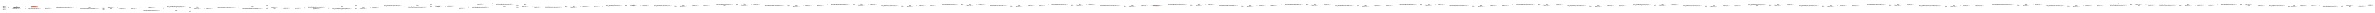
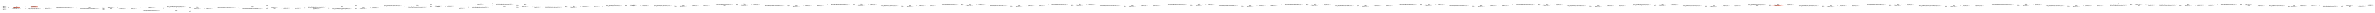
  digraph {
    rankdir=LR
    node [fillcolor=white shape=ellipse style=filled]
    edge [style=bold]
    n1 [label="lastComparison != 0@@@78@@@['1', '1', '0']" shape=diamond]
    n2 [label="return lastComparison@@@79@@@['1', '1', '0']"]
    n3 [label="isSetSelections()@@@81@@@['1', '1', '0']" shape=diamond]
    n4 [label="lastComparison = java.lang.Boolean.valueOf(isSetFilterSubQueryMap()).compareTo(other.isSetFilterSubQueryMap())@@@87@@@['1', '1', '0']"]
    n5 [label="lastComparison = org.apache.thrift.TBaseHelper.compareTo(this.selections,other.selections)@@@82@@@['1', '1', '0']"]
    n6 [label="lastComparison != 0@@@83@@@['1', '1', '0']" shape=diamond]
    n7 [label="lastComparison != 0@@@48@@@['1', '1', '0']" shape=diamond]
    n8 [label="return lastComparison@@@49@@@['1', '1', '0']"]
    n9 [label="isSetFilterQuery()@@@51@@@['1', '1', '0']" shape=diamond]
    n10 [label="lastComparison = java.lang.Boolean.valueOf(isSetAggregationsInfo()).compareTo(other.isSetAggregationsInfo())@@@57@@@['1', '1', '0']"]
    n11 [label="lastComparison != 0@@@53@@@['1', '1', '0']" shape=diamond]
    n12 [label="lastComparison = org.apache.thrift.TBaseHelper.compareTo(this.filterQuery,other.filterQuery)@@@52@@@['1', '1', '0']"]
    n13 [label="isSetGroupBy()@@@71@@@['1', '1', '0']" shape=diamond]
    n14 [label="lastComparison = java.lang.Boolean.valueOf(isSetSelections()).compareTo(other.isSetSelections())@@@77@@@['1', '1', '0']"]
    n15 [label="lastComparison != 0@@@73@@@['1', '1', '0']" shape=diamond]
    n16 [label="lastComparison = org.apache.thrift.TBaseHelper.compareTo(this.groupBy,other.groupBy)@@@72@@@['1', '1', '0']"]
    n17 [label="return lastComparison@@@74@@@['1', '1', '0']"]
    n18 [label="lastComparison = org.apache.thrift.TBaseHelper.compareTo(this.orderBy,other.orderBy)@@@182@@@['1', '1', '0']"]
    n19 [label="lastComparison != 0@@@183@@@['1', '1', '0']" shape=diamond]
    n20 [label="return lastComparison@@@184@@@['1', '1', '0']"]
    n21 [fillcolor=lightgray label="return 0@@@37@@@['1', '1', '1']"]
    n22 [label="lastComparison = java.lang.Boolean.valueOf(isSetLimit()).compareTo(other.isSetLimit())@@@187@@@['0', '1', '0']"]
    n23 [label="lastComparison != 0@@@18@@@['1', '1', '1']" shape=diamond]
    n24 [label="isSetAggregationParams()@@@21@@@['0', '0', '1']" shape=diamond]
    n25 [label="return lastComparison@@@19@@@['1', '1', '1']"]
    n26 [label="lastComparison != 0@@@23@@@['1', '1', '1']" shape=diamond]
    n27 [label="isSetQuerySource()@@@21@@@['1', '1', '0']" shape=diamond]
    n28 [label="lastComparison = java.lang.Boolean.valueOf(isSetTimeInterval()).compareTo(other.isSetTimeInterval())@@@27@@@['1', '1', '0']"]
    n29 [label="lastComparison = org.apache.thrift.TBaseHelper.compareTo(this.querySource,other.querySource)@@@22@@@['1', '1', '0']"]
    n30 [label="lastComparison = java.lang.Boolean.valueOf(isSetIsInSelectList()).compareTo(other.isSetIsInSelectList())@@@27@@@['0', '0', '1']"]
    n31 [label="lastComparison = org.apache.thrift.TBaseHelper.compareTo(this.aggregationParams,other.aggregationParams)@@@22@@@['0', '0', '1']"]
    n32 [label="lastComparison != 0@@@88@@@['1', '1', '0']" shape=diamond]
    n33 [label="return lastComparison@@@89@@@['1', '1', '0']"]
-   n34 [fillcolor=tomato label="isSetFilterSubQueryMap()@@@91@@@['1', '1', '0']" shape=diamond]
+   n34 [label="isSetFilterSubQueryMap()@@@91@@@['1', '1', '0']" shape=diamond]
    n35 [label="return lastComparison@@@174@@@['1', '1', '0']"]
    n36 [label="lastComparison = java.lang.Boolean.valueOf(isSetOrderBy()).compareTo(other.isSetOrderBy())@@@177@@@['1', '1', '0']"]
    n37 [label="lastComparison != 0@@@178@@@['1', '1', '0']" shape=diamond]
    n38 [label="return lastComparison@@@179@@@['1', '1', '0']"]
    n39 [label="lastComparison != 0@@@168@@@['1', '1', '0']" shape=diamond]
    n40 [label="isSetPinotQuery()@@@171@@@['1', '1', '0']" shape=diamond]
    n41 [label="return lastComparison@@@169@@@['1', '1', '0']"]
    n42 [label="lastComparison != 0@@@173@@@['1', '1', '0']" shape=diamond]
    n43 [label="lastComparison = org.apache.thrift.TBaseHelper.compareTo(this.pinotQuery,other.pinotQuery)@@@172@@@['1', '1', '0']"]
    n44 [label="lastComparison = java.lang.Boolean.valueOf(isSetDuration()).compareTo(other.isSetDuration())@@@37@@@['1', '1', '0']"]
    n45 [label="lastComparison != 0@@@38@@@['1', '1', '0']" shape=diamond]
    n46 [label="return lastComparison@@@39@@@['1', '1', '0']"]
    n47 [label="isSetDuration()@@@41@@@['1', '1', '0']" shape=diamond]
    n48 [label="lastComparison = java.lang.Boolean.valueOf(isSetHavingFilterSubQueryMap()).compareTo(other.isSetHavingFilterSubQueryMap())@@@157@@@['1', '1', '0']"]
    n49 [label="return lastComparison@@@159@@@['1', '1', '0']"]
    n50 [label="lastComparison != 0@@@158@@@['1', '1', '0']" shape=diamond]
    n51 [label="isSetHavingFilterSubQueryMap()@@@161@@@['1', '1', '0']" shape=diamond]
    n52 [label="return lastComparison@@@9@@@['1', '1', '1']"]
    n53 [label="isSetAggregationType()@@@11@@@['0', '0', '1']" shape=diamond]
    n54 [label="isSetQueryType()@@@11@@@['1', '1', '0']" shape=diamond]
    n55 [label="lastComparison != 0@@@13@@@['1', '1', '1']" shape=diamond]
    n56 [label="lastComparison = org.apache.thrift.TBaseHelper.compareTo(this.aggregationType,other.aggregationType)@@@12@@@['0', '0', '1']"]
    n57 [label="lastComparison = java.lang.Boolean.valueOf(isSetAggregationParams()).compareTo(other.isSetAggregationParams())@@@17@@@['0', '0', '1']"]
    n58 [label="lastComparison = org.apache.thrift.TBaseHelper.compareTo(this.queryType,other.queryType)@@@12@@@['1', '1', '0']"]
    n59 [label="lastComparison = java.lang.Boolean.valueOf(isSetQuerySource()).compareTo(other.isSetQuerySource())@@@17@@@['1', '1', '0']"]
    n60 [label="return lastComparison@@@44@@@['1', '1', '0']"]
    n61 [label="lastComparison = java.lang.Boolean.valueOf(isSetFilterQuery()).compareTo(other.isSetFilterQuery())@@@47@@@['1', '1', '0']"]
    n62 [label="lastComparison = org.apache.thrift.TBaseHelper.compareTo(this.duration,other.duration)@@@42@@@['1', '1', '0']"]
    n63 [label="lastComparison != 0@@@43@@@['1', '1', '0']" shape=diamond]
    n64 [label="return lastComparison@@@24@@@['1', '1', '1']"]
    n65 [label="lastComparison != 0@@@28@@@['1', '1', '1']" shape=diamond]
    n66 [label="return lastComparison@@@29@@@['1', '1', '1']"]
    n67 [label="lastComparison != 0@@@108@@@['1', '1', '0']" shape=diamond]
    n68 [label="return lastComparison@@@109@@@['1', '1', '0']"]
    n69 [label="isSetEnableTrace()@@@111@@@['1', '1', '0']" shape=diamond]
    n70 [label="lastComparison = java.lang.Boolean.valueOf(isSetResponseFormat()).compareTo(other.isSetResponseFormat())@@@117@@@['1', '1', '0']"]
    n71 [label="lastComparison = org.apache.thrift.TBaseHelper.compareTo(this.enableTrace,other.enableTrace)@@@112@@@['1', '1', '0']"]
    n72 [label="lastComparison != 0@@@113@@@['1', '1', '0']" shape=diamond]
    n73 [label="return lastComparison@@@14@@@['1', '1', '1']"]
    n74 [label="isSetOrderBy()@@@181@@@['1', '1', '0']" shape=diamond]
    n75 [label="isSetIsInSelectList()@@@31@@@['0', '0', '1']" shape=diamond]
    n76 [label="isSetTimeInterval()@@@31@@@['1', '1', '0']" shape=diamond]
    n77 [label="lastComparison != 0@@@193@@@['0', '1', '0']" shape=diamond]
    n78 [label="return lastComparison@@@194@@@['0', '1', '0']"]
    n79 [label="return lastComparison@@@114@@@['1', '1', '0']"]
    n80 [label="return lastComparison@@@119@@@['1', '1', '0']"]
    n81 [label="lastComparison != 0@@@118@@@['1', '1', '0']" shape=diamond]
    n82 [label="isSetResponseFormat()@@@121@@@['1', '1', '0']" shape=diamond]
    n83 [label="lastComparison = java.lang.Boolean.valueOf(isSetDebugOptions()).compareTo(other.isSetDebugOptions())@@@127@@@['1', '1', '0']"]
    n84 [label="lastComparison = org.apache.thrift.TBaseHelper.compareTo(this.responseFormat,other.responseFormat)@@@122@@@['1', '1', '0']"]
    n85 [label="lastComparison != 0@@@123@@@['1', '1', '0']" shape=diamond]
    n86 [label="int lastComparison = 0@@@6@@@['1', '1', '1']"]
    n87 [label="lastComparison = java.lang.Boolean.valueOf(isSetAggregationType()).compareTo(other.isSetAggregationType())@@@7@@@['0', '0', '1']"]
    n88 [label="lastComparison = java.lang.Boolean.valueOf(isSetQueryType()).compareTo(other.isSetQueryType())@@@7@@@['1', '1', '0']"]
    n89 [label="lastComparison != 0@@@8@@@['1', '1', '1']" shape=diamond]
    n90 [label="lastComparison != 0@@@163@@@['1', '1', '0']" shape=diamond]
    n91 [label="lastComparison = java.lang.Boolean.valueOf(isSetPinotQuery()).compareTo(other.isSetPinotQuery())@@@167@@@['1', '1', '0']"]
    n92 [label="lastComparison = org.apache.thrift.TBaseHelper.compareTo(this.havingFilterSubQueryMap,other.havingFilterSubQueryMap)@@@162@@@['1', '1', '0']"]
    n93 [label="return lastComparison@@@34@@@['1', '1', '1']"]
    n94 [label="return lastComparison@@@54@@@['1', '1', '0']"]
    n95 [label="lastComparison != 0@@@58@@@['1', '1', '0']" shape=diamond]
    n96 [label="return lastComparison@@@59@@@['1', '1', '0']"]
    n97 [label="return lastComparison@@@139@@@['1', '1', '0']"]
    n98 [label="isSetQueryOptions()@@@141@@@['1', '1', '0']" shape=diamond]
    n99 [label="lastComparison = org.apache.thrift.TBaseHelper.compareTo(this.queryOptions,other.queryOptions)@@@142@@@['1', '1', '0']"]
-   n100 [label="lastComparison != 0@@@143@@@['1', '1', '0']" shape=diamond]
+   n100 [fillcolor=tomato label="lastComparison != 0@@@143@@@['1', '1', '0']" shape=diamond]
    n101 [label="lastComparison = java.lang.Boolean.valueOf(isSetHavingFilterQuery()).compareTo(other.isSetHavingFilterQuery())@@@147@@@['1', '1', '0']"]
    n102 [fillcolor=tomato label="AggregationInfo other@@@2@@@['0', '0', '1']" shape=box]
    n103 [label="return lastComparison@@@129@@@['1', '1', '0']"]
    n104 [label="lastComparison != 0@@@128@@@['1', '1', '0']" shape=diamond]
    n105 [label="return lastComparison@@@124@@@['1', '1', '0']"]
    n106 [label="lastComparison = java.lang.Boolean.valueOf(isSetBucketHashKey()).compareTo(other.isSetBucketHashKey())@@@97@@@['1', '1', '0']"]
    n107 [label="lastComparison != 0@@@93@@@['1', '1', '0']" shape=diamond]
    n108 [label="lastComparison = org.apache.thrift.TBaseHelper.compareTo(this.filterSubQueryMap,other.filterSubQueryMap)@@@92@@@['1', '1', '0']"]
    n109 [label="return lastComparison@@@99@@@['1', '1', '0']"]
    n110 [label="lastComparison != 0@@@98@@@['1', '1', '0']" shape=diamond]
    n111 [label="return lastComparison@@@94@@@['1', '1', '0']"]
    n112 [label="lastComparison != 0@@@188@@@['0', '1', '0']" shape=box]
    n113 [label="return lastComparison@@@189@@@['0', '1', '0']"]
    n114 [label="isSetLimit()@@@191@@@['0', '1', '0']" shape=diamond]
    n115 [label="lastComparison = org.apache.thrift.TBaseHelper.compareTo(this.limit,other.limit)@@@192@@@['0', '1', '0']"]
    n116 [label="!getClass().equals(other.getClass())@@@3@@@['1', '1', '1']" shape=diamond]
    n117 [label="return getClass().getName().compareTo(other.getClass().getName())@@@4@@@['1', '1', '1']"]
    n118 [label="lastComparison != 0@@@68@@@['1', '1', '0']" shape=diamond]
    n119 [label="return lastComparison@@@69@@@['1', '1', '0']"]
    n120 [label="return lastComparison@@@144@@@['1', '1', '0']"]
    n121 [label="lastComparison != 0@@@148@@@['1', '1', '0']" shape=diamond]
    n122 [label="return lastComparison@@@149@@@['1', '1', '0']"]
    n123 [fillcolor=lightgray label="compareTo['0', '1', '0']" shape=diamond]
    n124 [fillcolor=tomato label="BrokerRequest other@@@2@@@['1', '1', '0']" shape=box]
    n125 [label="isSetHavingFilterQuery()@@@151@@@['1', '1', '0']" shape=diamond]
    n126 [label="lastComparison = org.apache.thrift.TBaseHelper.compareTo(this.havingFilterQuery,other.havingFilterQuery)@@@152@@@['1', '1', '0']"]
    n127 [label="lastComparison != 0@@@153@@@['1', '1', '0']" shape=diamond]
    n128 [label="return lastComparison@@@154@@@['1', '1', '0']"]
    n129 [label="isSetAggregationsInfo()@@@61@@@['1', '1', '0']" shape=diamond]
    n130 [label="return lastComparison@@@164@@@['1', '1', '0']"]
    n131 [label="lastComparison != 0@@@63@@@['1', '1', '0']" shape=diamond]
    n132 [label="return lastComparison@@@64@@@['1', '1', '0']"]
    n133 [label="lastComparison = java.lang.Boolean.valueOf(isSetGroupBy()).compareTo(other.isSetGroupBy())@@@67@@@['1', '1', '0']"]
    n134 [label="isSetBucketHashKey()@@@101@@@['1', '1', '0']" shape=diamond]
    n135 [label="lastComparison = java.lang.Boolean.valueOf(isSetEnableTrace()).compareTo(other.isSetEnableTrace())@@@107@@@['1', '1', '0']"]
    n136 [label="lastComparison = org.apache.thrift.TBaseHelper.compareTo(this.bucketHashKey,other.bucketHashKey)@@@102@@@['1', '1', '0']"]
    n137 [label="lastComparison != 0@@@103@@@['1', '1', '0']" shape=diamond]
    n138 [label="isSetDebugOptions()@@@131@@@['1', '1', '0']" shape=diamond]
    n139 [label="lastComparison != 0@@@33@@@['1', '1', '1']" shape=diamond]
    n140 [label="lastComparison = org.apache.thrift.TBaseHelper.compareTo(this.isInSelectList,other.isInSelectList)@@@32@@@['0', '0', '1']"]
    n141 [label="lastComparison = org.apache.thrift.TBaseHelper.compareTo(this.timeInterval,other.timeInterval)@@@32@@@['1', '1', '0']"]
    n142 [label="lastComparison = java.lang.Boolean.valueOf(isSetQueryOptions()).compareTo(other.isSetQueryOptions())@@@137@@@['1', '1', '0']"]
    n143 [label="lastComparison != 0@@@133@@@['1', '1', '0']" shape=diamond]
    n144 [label="lastComparison = org.apache.thrift.TBaseHelper.compareTo(this.debugOptions,other.debugOptions)@@@132@@@['1', '1', '0']"]
    n145 [label="lastComparison != 0@@@138@@@['1', '1', '0']" shape=diamond]
    n146 [label="return lastComparison@@@104@@@['1', '1', '0']"]
    n147 [label="return lastComparison@@@134@@@['1', '1', '0']"]
    n148 [label="return lastComparison@@@84@@@['1', '1', '0']"]
    n149 [label="lastComparison = org.apache.thrift.TBaseHelper.compareTo(this.aggregationsInfo,other.aggregationsInfo)@@@62@@@['1', '1', '0']"]
    n150 [fillcolor=lightgray label="compareTo['0', '0', '1']" shape=diamond]
    n151 [fillcolor=lightgray label="compareTo['1', '0', '0']" shape=diamond]
    n1 -> n2 [label=true style=dotted]
    n1 -> n2
    n1 -> n3
    n2 -> n3
    n3 -> n4
    n3 -> n5
    n3 -> n5 [label=true style=dotted]
    n3 -> n6 [label=true style=dotted]
    n4 -> n32 [label=lastComparison style=solid]
    n4 -> n32
    n4 -> n33 [label=lastComparison style=solid]
    n5 -> n6
    n5 -> n6 [label=lastComparison style=solid]
    n5 -> n148 [label=lastComparison style=solid]
    n6 -> n4
    n6 -> n148
    n6 -> n148 [label=true style=dotted]
    n7 -> n8 [label=true style=dotted]
    n7 -> n8
    n7 -> n9
    n8 -> n9
    n9 -> n10
    n9 -> n11 [label=lastComparison style=dotted]
    n9 -> n12 [label=true style=dotted]
    n9 -> n12
    n10 -> n95
    n10 -> n95 [label=lastComparison style=solid]
    n10 -> n96 [label=lastComparison style=solid]
    n11 -> n10
    n11 -> n94 [label=true style=dotted]
    n11 -> n94
    n12 -> n11
    n12 -> n11 [label=lastComparison style=solid]
    n12 -> n94 [label=lastComparison style=solid]
    n13 -> n14
    n13 -> n15 [label=true style=dotted]
    n13 -> n16 [label=true style=dotted]
    n13 -> n16
    n14 -> n1 [label=lastComparison style=solid]
    n14 -> n1
    n14 -> n2 [label=lastComparison style=solid]
    n15 -> n14
    n15 -> n17
    n15 -> n17 [label=true style=dotted]
    n16 -> n15 [label=lastComparison style=solid]
    n16 -> n15
    n16 -> n17 [label=lastComparison style=solid]
    n17 -> n14
    n18 -> n19
    n18 -> n19 [label=lastComparison style=solid]
    n18 -> n20 [label=lastComparison style=solid]
    n19 -> n20 [label=true style=dotted]
    n19 -> n20
    n19 -> n21
    n19 -> n22
    n20 -> n21
    n20 -> n22
    n22 -> n112
    n22 -> n112 [label=lastComparison style=solid]
    n22 -> n113 [label=lastComparison style=solid]
    n23 -> n24
    n23 -> n25 [label=true style=dotted]
    n23 -> n25
    n23 -> n26
    n24 -> n26 [label=true style=dotted]
    n24 -> n30
    n24 -> n31 [label=true style=dotted]
    n24 -> n31
    n25 -> n24
    n25 -> n27
    n26 -> n28
    n26 -> n30
    n26 -> n64
    n26 -> n64 [label=true style=dotted]
    n27 -> n24 [label=0 style=dashed]
    n27 -> n26 [label=true style=dotted]
    n27 -> n28
    n27 -> n29 [label=true style=dotted]
    n27 -> n29
    n28 -> n30 [label=0 style=dashed]
    n28 -> n65 [label=lastComparison style=solid]
    n28 -> n65
    n28 -> n66 [label=lastComparison style=solid]
    n29 -> n26
    n29 -> n26 [label=lastComparison style=solid]
    n29 -> n31 [label=0 style=dashed]
    n29 -> n64 [label=lastComparison style=solid]
    n30 -> n65
    n30 -> n65 [label=lastComparison style=solid]
    n30 -> n66 [label=lastComparison style=solid]
    n31 -> n26 [label=lastComparison style=solid]
    n31 -> n26
    n31 -> n64 [label=lastComparison style=solid]
    n32 -> n33 [label=true style=dotted]
    n32 -> n33
    n32 -> n34
    n33 -> n34
    n34 -> n106
    n34 -> n107 [label=true style=dotted]
    n34 -> n108 [label=true style=dotted]
    n34 -> n108
    n35 -> n36
    n36 -> n37 [label=lastComparison style=solid]
    n36 -> n37
    n36 -> n38 [label=lastComparison style=solid]
    n37 -> n38 [label=true style=dotted]
    n37 -> n38
    n37 -> n74
    n38 -> n74
    n39 -> n40
    n39 -> n41
    n39 -> n41 [label=true style=dotted]
    n40 -> n36
    n40 -> n42 [label=true style=dotted]
    n40 -> n43 [label=true style=dotted]
    n40 -> n43
    n41 -> n40
    n42 -> n35 [label=true style=dotted]
    n42 -> n35
    n42 -> n36
    n43 -> n35 [label=lastComparison style=solid]
    n43 -> n42 [label=lastComparison style=solid]
    n43 -> n42
    n44 -> n45
    n44 -> n45 [label=lastComparison style=solid]
    n44 -> n46 [label=lastComparison style=solid]
    n45 -> n46
    n45 -> n46 [label=true style=dotted]
    n45 -> n47
    n46 -> n47
    n47 -> n61
    n47 -> n62
    n47 -> n62 [label=true style=dotted]
    n47 -> n63 [label=true style=dotted]
    n48 -> n49 [label=lastComparison style=solid]
    n48 -> n50
    n48 -> n50 [label=lastComparison style=solid]
    n49 -> n51
    n50 -> n49
    n50 -> n49 [label=true style=dotted]
    n50 -> n51
    n51 -> n90 [label=true style=dotted]
    n51 -> n91
    n51 -> n92 [label=true style=dotted]
    n51 -> n92
    n52 -> n53
    n52 -> n54
    n53 -> n55 [label=true style=dotted]
    n53 -> n56 [label=true style=dotted]
    n53 -> n56
    n53 -> n57
    n54 -> n53 [label=0 style=dashed]
    n54 -> n55 [label=true style=dotted]
    n54 -> n58
    n54 -> n58 [label=true style=dotted]
    n54 -> n59
    n55 -> n57
    n55 -> n59
    n55 -> n73
    n55 -> n73 [label=true style=dotted]
    n56 -> n55
    n56 -> n55 [label=lastComparison style=solid]
    n56 -> n73 [label=lastComparison style=solid]
    n57 -> n23
    n57 -> n23 [label=lastComparison style=solid]
    n57 -> n25 [label=lastComparison style=solid]
    n58 -> n55
    n58 -> n55 [label=lastComparison style=solid]
    n58 -> n56 [label=0 style=dashed]
    n58 -> n73 [label=lastComparison style=solid]
    n59 -> n23 [label=lastComparison style=solid]
    n59 -> n23
    n59 -> n25 [label=lastComparison style=solid]
    n59 -> n57 [label=0 style=dashed]
    n60 -> n61
    n61 -> n7 [label=lastComparison style=solid]
    n61 -> n7
    n61 -> n8 [label=lastComparison style=solid]
    n62 -> n60 [label=lastComparison style=solid]
    n62 -> n63 [label=lastComparison style=solid]
    n62 -> n63
    n63 -> n60
    n63 -> n60 [label=true style=dotted]
    n63 -> n61
    n64 -> n28
    n64 -> n30
    n65 -> n66 [label=true style=dotted]
    n65 -> n66
    n65 -> n75
    n65 -> n76
    n66 -> n75
    n66 -> n76
    n67 -> n68 [label=true style=dotted]
    n67 -> n68
    n67 -> n69
    n68 -> n69 [style=dashed]
    n69 -> n70
    n69 -> n71 [label=true style=dotted]
    n69 -> n71
    n69 -> n72 [label=true style=dotted]
    n70 -> n80 [label=lastComparison style=solid]
    n70 -> n81
    n70 -> n81 [label=lastComparison style=solid]
    n71 -> n72 [label=lastComparison style=solid]
    n71 -> n72
    n71 -> n79 [label=lastComparison style=solid]
    n72 -> n70
    n72 -> n79
    n72 -> n79 [label=true style=dotted]
    n73 -> n57
    n73 -> n59
    n74 -> n18 [label=true style=dotted]
    n74 -> n18
    n74 -> n19 [label=true style=dotted]
    n74 -> n21
    n74 -> n22
    n75 -> n21
    n75 -> n139 [label=true style=dotted]
    n75 -> n140 [label=true style=dotted]
    n75 -> n140
    n76 -> n44
    n76 -> n75 [label=0 style=dashed]
    n76 -> n139 [label=true style=dotted]
    n76 -> n141
    n76 -> n141 [label=true style=dotted]
    n77 -> n21
    n77 -> n78
    n77 -> n78 [label=true style=dotted]
    n78 -> n21
    n79 -> n70
    n80 -> n82
    n81 -> n80 [label=true style=dotted]
    n81 -> n80
    n81 -> n82
    n82 -> n83
    n82 -> n84
    n82 -> n84 [label=true style=dotted]
    n82 -> n85 [label=true style=dotted]
    n83 -> n103 [label=lastComparison style=solid]
    n83 -> n104 [label=lastComparison style=solid]
    n83 -> n104
    n84 -> n85 [label=lastComparison style=solid]
    n84 -> n85
    n84 -> n105 [label=lastComparison style=solid]
    n85 -> n83
    n85 -> n105 [label=true style=dotted]
    n85 -> n105
    n86 -> n87
    n86 -> n88
    n87 -> n52 [label=lastComparison style=solid]
    n87 -> n89
    n87 -> n89 [label=lastComparison style=solid]
    n88 -> n52 [label=lastComparison style=solid]
    n88 -> n87 [label=0 style=dashed]
    n88 -> n89 [label=lastComparison style=solid]
    n88 -> n89
    n89 -> n52
    n89 -> n52 [label=true style=dotted]
    n89 -> n53
    n89 -> n54
    n90 -> n91
    n90 -> n130 [label=true style=dotted]
    n90 -> n130
    n91 -> n39 [label=lastComparison style=solid]
    n91 -> n39
    n91 -> n41 [label=lastComparison style=solid]
    n92 -> n90
    n92 -> n90 [label=lastComparison style=solid]
    n92 -> n130 [label=lastComparison style=solid]
    n93 -> n21
    n93 -> n44
    n94 -> n10
    n95 -> n96
    n95 -> n96 [label=true style=dotted]
    n95 -> n129
    n96 -> n129
    n97 -> n98
    n98 -> n99
    n98 -> n99 [label=true style=dotted]
    n98 -> n100 [label=lastComparison style=dotted]
    n98 -> n101
    n99 -> n100
    n99 -> n100 [label=lastComparison style=solid]
    n99 -> n120 [label=lastComparison style=solid]
    n100 -> n101
    n100 -> n120 [label=true style=dotted]
    n100 -> n120
    n101 -> n121
    n101 -> n121 [label=lastComparison style=solid]
    n101 -> n122 [label=lastComparison style=solid]
    n103 -> n138
    n104 -> n103
    n104 -> n103 [label=true style=dotted]
    n104 -> n138
    n105 -> n83
    n106 -> n109 [label=lastComparison style=solid]
    n106 -> n110
    n106 -> n110 [label=lastComparison style=solid]
    n107 -> n106
    n107 -> n111
    n107 -> n111 [label=true style=dotted]
    n108 -> n107
    n108 -> n107 [label=lastComparison style=solid]
    n108 -> n111 [label=lastComparison style=solid]
    n109 -> n134
    n110 -> n109
    n110 -> n109 [label=true style=dotted]
    n110 -> n134
    n111 -> n106
    n112 -> n113 [label=true style=dotted]
    n112 -> n113
    n112 -> n114
    n113 -> n114
    n114 -> n21
    n114 -> n77 [label=true style=dotted]
    n114 -> n115 [label=true style=dotted]
    n114 -> n115
    n115 -> n77 [label=lastComparison style=solid]
    n115 -> n77
    n115 -> n78 [label=lastComparison style=solid]
    n116 -> n86
    n116 -> n117
    n116 -> n117 [label=true style=dotted]
    n117 -> n86
    n118 -> n13
    n118 -> n119
    n118 -> n119 [label=true style=dotted]
    n119 -> n13
    n120 -> n101
    n121 -> n122
    n121 -> n122 [label=true style=dotted]
    n121 -> n125
    n122 -> n125
    n123 -> n116
    n123 -> n124 [label=true style=dotted]
    n124 -> n102 [label=0 style=dashed]
    n125 -> n48
    n125 -> n126 [label=true style=dotted]
    n125 -> n126
    n125 -> n127 [label=true style=dotted]
    n126 -> n127
    n126 -> n127 [label=lastComparison style=solid]
    n126 -> n128 [label=lastComparison style=solid]
    n127 -> n48
    n127 -> n128 [label=true style=dotted]
    n127 -> n128
    n128 -> n48
    n129 -> n131 [label=true style=dotted]
    n129 -> n133
    n129 -> n149
    n129 -> n149 [label=true style=dotted]
    n130 -> n91
    n131 -> n132 [label=true style=dotted]
    n131 -> n132
    n131 -> n133
    n132 -> n133
    n133 -> n118 [label=lastComparison style=solid]
    n133 -> n118
    n133 -> n119 [label=lastComparison style=solid]
    n134 -> n135
    n134 -> n136
    n134 -> n136 [label=true style=dotted]
    n134 -> n137 [label=true style=dotted]
    n135 -> n67
    n135 -> n67 [label=lastComparison style=solid]
    n135 -> n68 [label=lastComparison style=solid]
    n136 -> n137 [label=lastComparison style=solid]
    n136 -> n137
    n136 -> n146 [label=lastComparison style=solid]
    n137 -> n135
    n137 -> n146 [label=true style=dotted]
    n137 -> n146
    n138 -> n142
    n138 -> n143 [label=true style=dotted]
    n138 -> n144
    n138 -> n144 [label=true style=dotted]
    n139 -> n21
    n139 -> n44
    n139 -> n93
    n139 -> n93 [label=true style=dotted]
    n140 -> n93 [label=lastComparison style=solid]
    n140 -> n139
    n140 -> n139 [label=lastComparison style=solid]
    n141 -> n93 [label=lastComparison style=solid]
    n141 -> n139
    n141 -> n139 [label=lastComparison style=solid]
    n141 -> n140 [label=0 style=dashed]
    n142 -> n97 [label=lastComparison style=solid]
    n142 -> n145 [label=lastComparison style=solid]
    n142 -> n145
    n143 -> n142
    n143 -> n147 [label=true style=dotted]
    n143 -> n147
    n144 -> n143
    n144 -> n143 [label=lastComparison style=solid]
    n144 -> n147 [label=lastComparison style=solid]
    n145 -> n97
    n145 -> n97 [label=true style=dotted]
    n145 -> n98
    n146 -> n135
    n147 -> n142
    n148 -> n4
    n149 -> n131 [label=lastComparison style=solid]
    n149 -> n131
    n149 -> n132 [label=lastComparison style=solid]
    n150 -> n102 [label=true style=dotted]
    n150 -> n116
    n151 -> n116
    n151 -> n124 [label=true style=dotted]
  }
